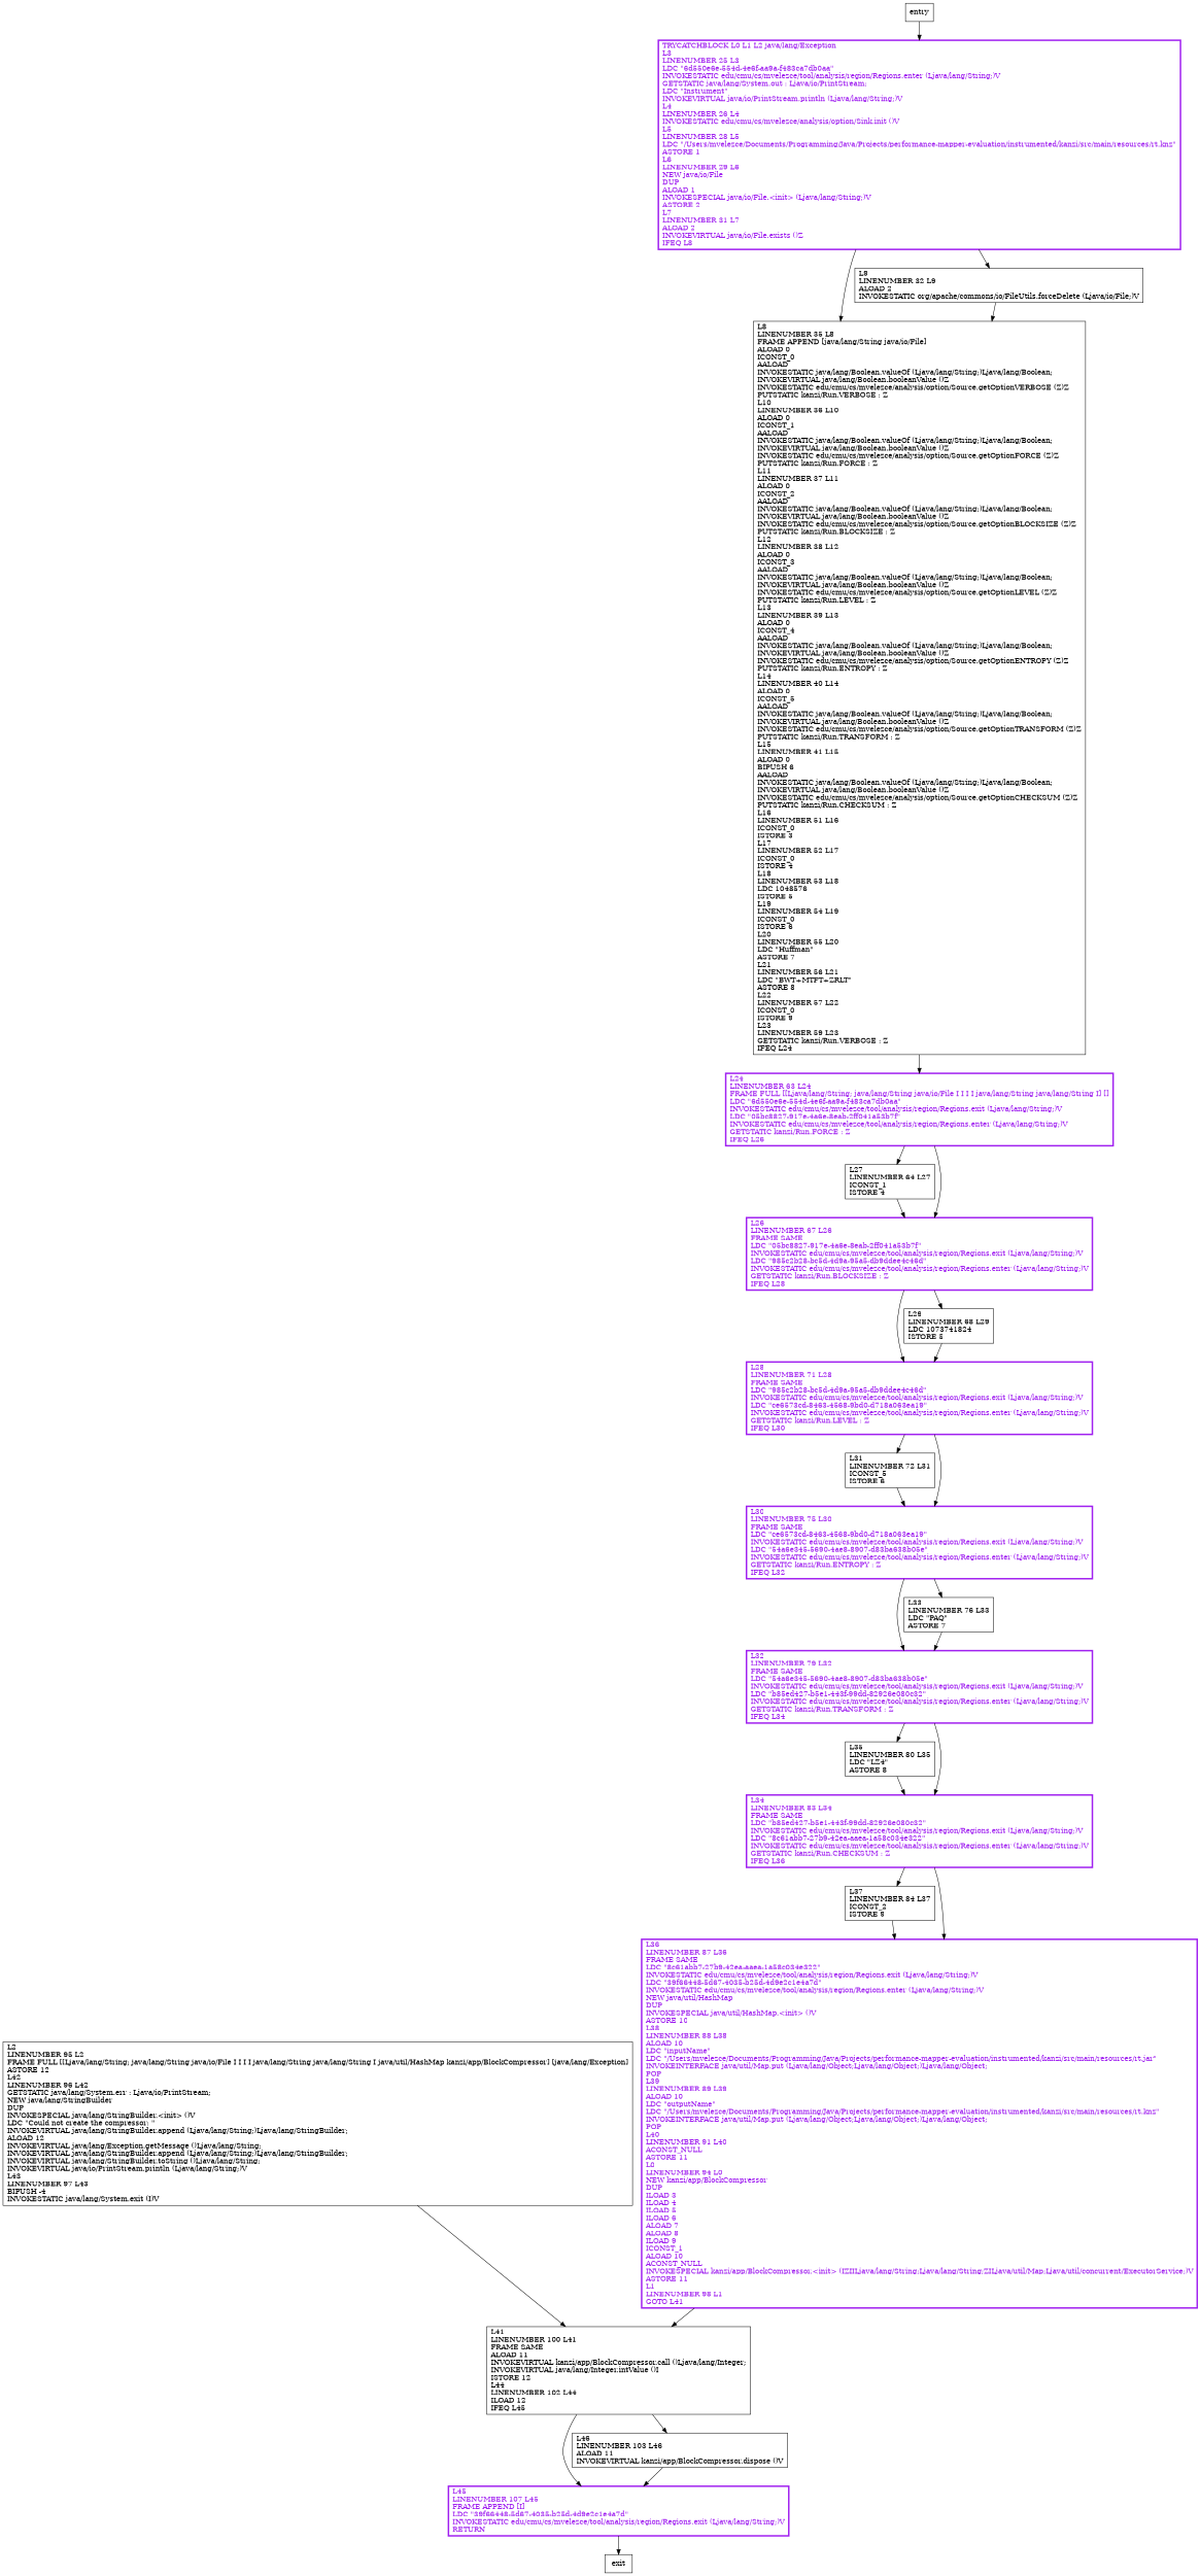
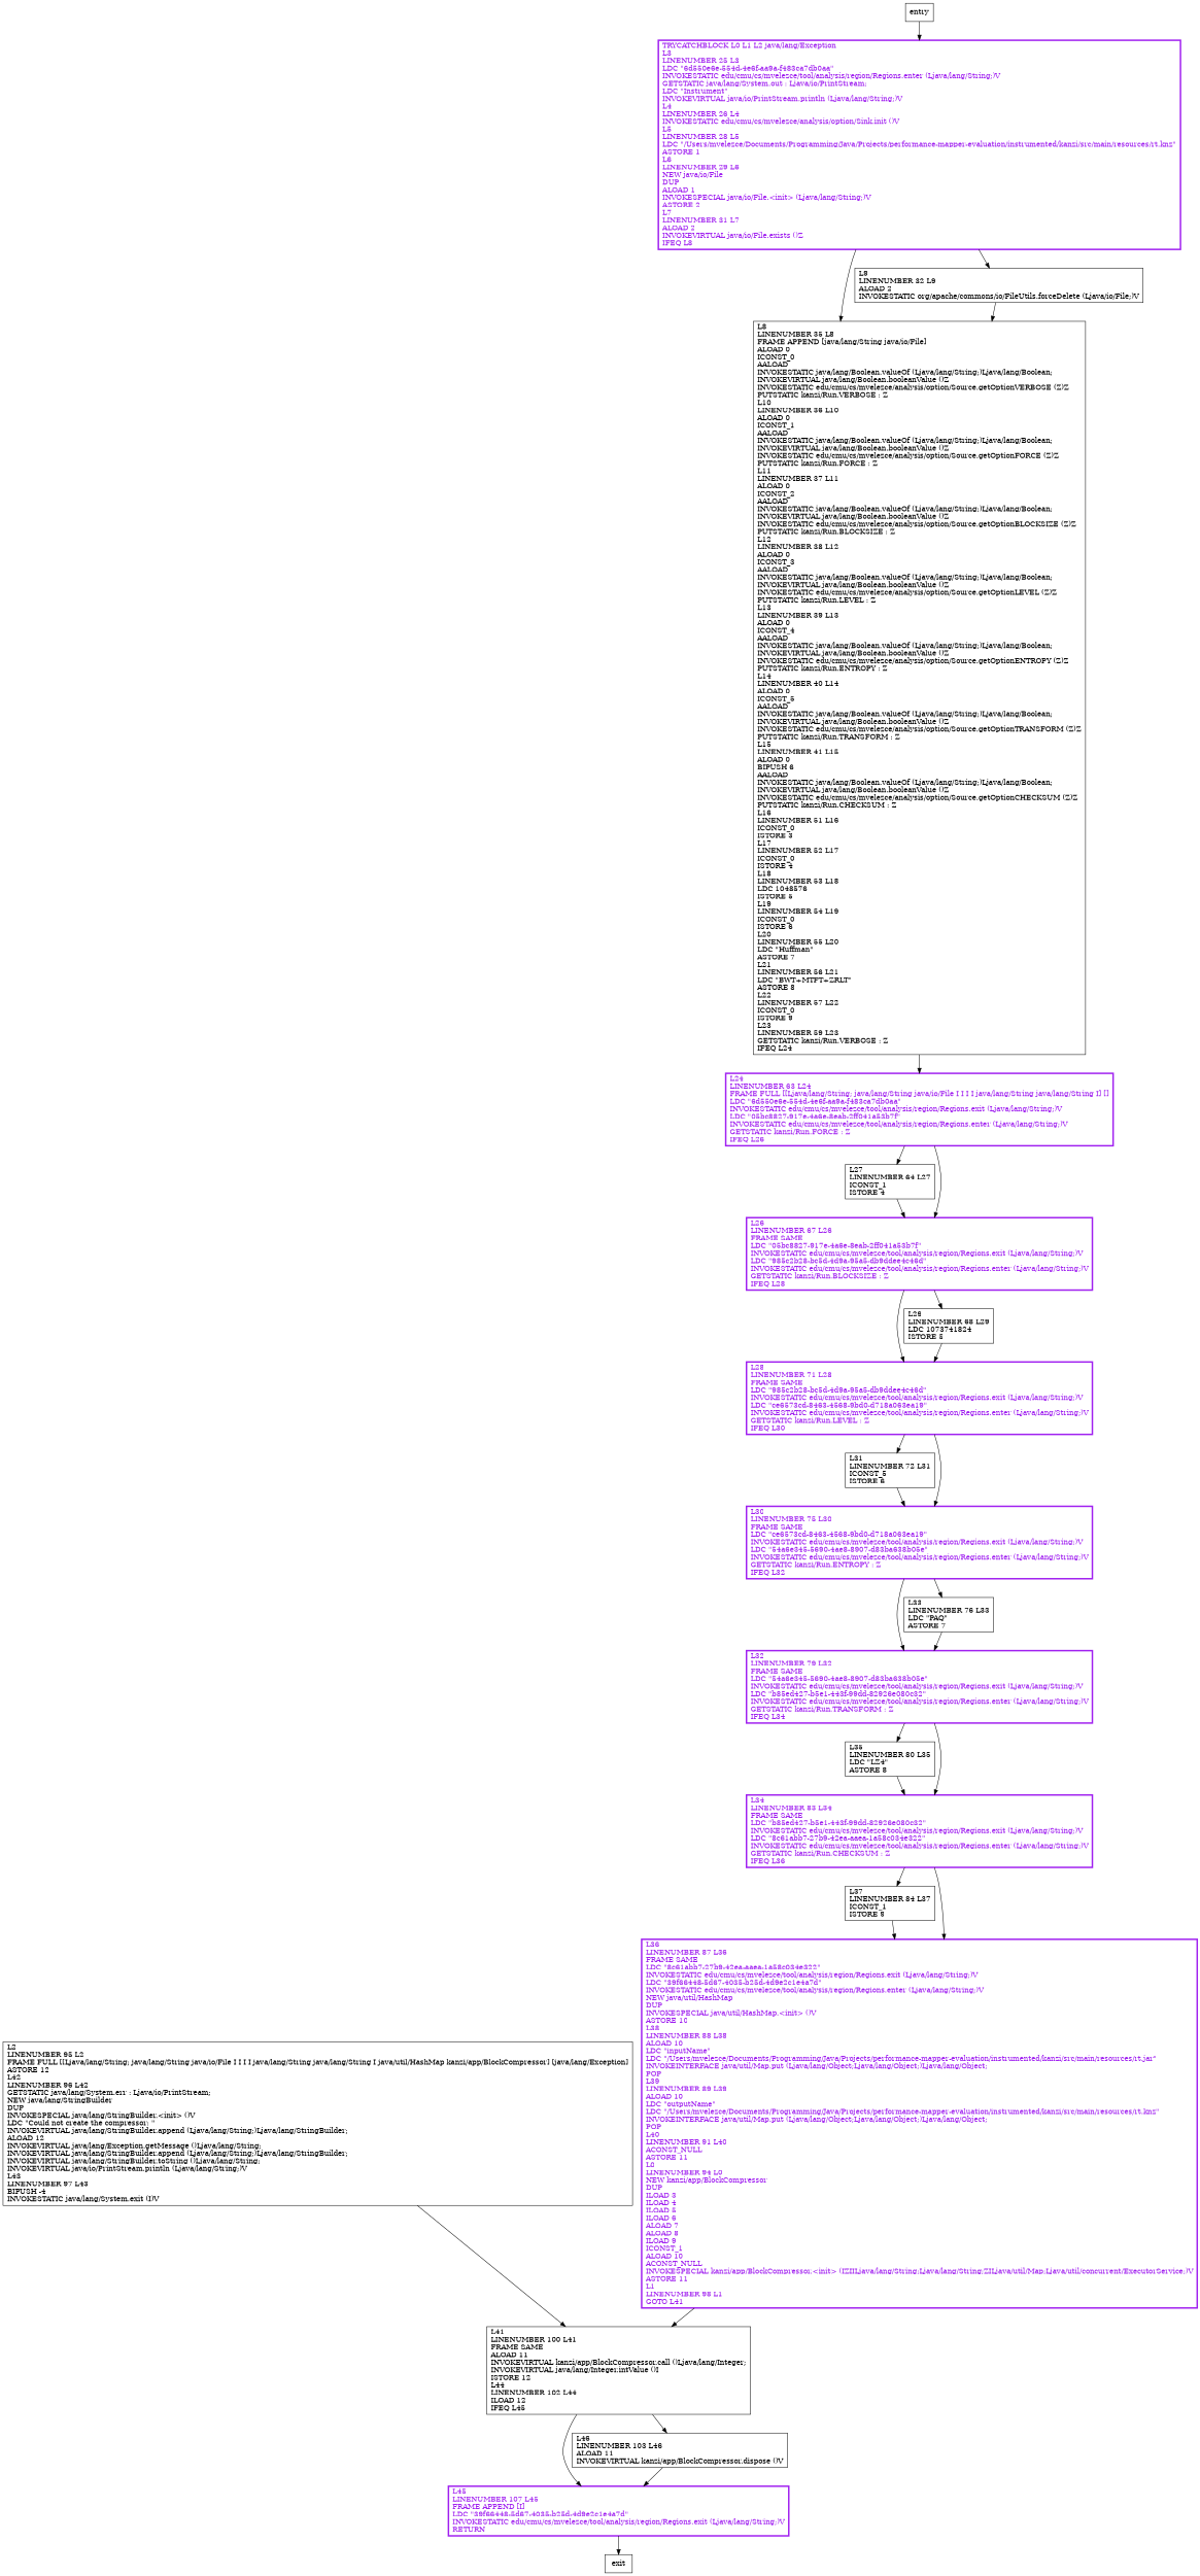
  digraph {
    fontname="DejaVu Serif"
    node [fontname="DejaVu Serif" shape=record]
    edge [fontname="DejaVu Serif"]
    n1 [label="L8\lLINENUMBER 35 L8\lFRAME APPEND [java/lang/String java/io/File]\lALOAD 0\lICONST_0\lAALOAD\lINVOKESTATIC java/lang/Boolean.valueOf (Ljava/lang/String;)Ljava/lang/Boolean;\lINVOKEVIRTUAL java/lang/Boolean.booleanValue ()Z\lINVOKESTATIC edu/cmu/cs/mvelezce/analysis/option/Source.getOptionVERBOSE (Z)Z\lPUTSTATIC kanzi/Run.VERBOSE : Z\lL10\lLINENUMBER 36 L10\lALOAD 0\lICONST_1\lAALOAD\lINVOKESTATIC java/lang/Boolean.valueOf (Ljava/lang/String;)Ljava/lang/Boolean;\lINVOKEVIRTUAL java/lang/Boolean.booleanValue ()Z\lINVOKESTATIC edu/cmu/cs/mvelezce/analysis/option/Source.getOptionFORCE (Z)Z\lPUTSTATIC kanzi/Run.FORCE : Z\lL11\lLINENUMBER 37 L11\lALOAD 0\lICONST_2\lAALOAD\lINVOKESTATIC java/lang/Boolean.valueOf (Ljava/lang/String;)Ljava/lang/Boolean;\lINVOKEVIRTUAL java/lang/Boolean.booleanValue ()Z\lINVOKESTATIC edu/cmu/cs/mvelezce/analysis/option/Source.getOptionBLOCKSIZE (Z)Z\lPUTSTATIC kanzi/Run.BLOCKSIZE : Z\lL12\lLINENUMBER 38 L12\lALOAD 0\lICONST_3\lAALOAD\lINVOKESTATIC java/lang/Boolean.valueOf (Ljava/lang/String;)Ljava/lang/Boolean;\lINVOKEVIRTUAL java/lang/Boolean.booleanValue ()Z\lINVOKESTATIC edu/cmu/cs/mvelezce/analysis/option/Source.getOptionLEVEL (Z)Z\lPUTSTATIC kanzi/Run.LEVEL : Z\lL13\lLINENUMBER 39 L13\lALOAD 0\lICONST_4\lAALOAD\lINVOKESTATIC java/lang/Boolean.valueOf (Ljava/lang/String;)Ljava/lang/Boolean;\lINVOKEVIRTUAL java/lang/Boolean.booleanValue ()Z\lINVOKESTATIC edu/cmu/cs/mvelezce/analysis/option/Source.getOptionENTROPY (Z)Z\lPUTSTATIC kanzi/Run.ENTROPY : Z\lL14\lLINENUMBER 40 L14\lALOAD 0\lICONST_5\lAALOAD\lINVOKESTATIC java/lang/Boolean.valueOf (Ljava/lang/String;)Ljava/lang/Boolean;\lINVOKEVIRTUAL java/lang/Boolean.booleanValue ()Z\lINVOKESTATIC edu/cmu/cs/mvelezce/analysis/option/Source.getOptionTRANSFORM (Z)Z\lPUTSTATIC kanzi/Run.TRANSFORM : Z\lL15\lLINENUMBER 41 L15\lALOAD 0\lBIPUSH 6\lAALOAD\lINVOKESTATIC java/lang/Boolean.valueOf (Ljava/lang/String;)Ljava/lang/Boolean;\lINVOKEVIRTUAL java/lang/Boolean.booleanValue ()Z\lINVOKESTATIC edu/cmu/cs/mvelezce/analysis/option/Source.getOptionCHECKSUM (Z)Z\lPUTSTATIC kanzi/Run.CHECKSUM : Z\lL16\lLINENUMBER 51 L16\lICONST_0\lISTORE 3\lL17\lLINENUMBER 52 L17\lICONST_0\lISTORE 4\lL18\lLINENUMBER 53 L18\lLDC 1048576\lISTORE 5\lL19\lLINENUMBER 54 L19\lICONST_0\lISTORE 6\lL20\lLINENUMBER 55 L20\lLDC \"Huffman\"\lASTORE 7\lL21\lLINENUMBER 56 L21\lLDC \"BWT+MTFT+ZRLT\"\lASTORE 8\lL22\lLINENUMBER 57 L22\lICONST_0\lISTORE 9\lL23\lLINENUMBER 59 L23\lGETSTATIC kanzi/Run.VERBOSE : Z\lIFEQ L24\l"]
    n2 [color=purple fontcolor=purple label="L24\lLINENUMBER 63 L24\lFRAME FULL [[Ljava/lang/String; java/lang/String java/io/File I I I I java/lang/String java/lang/String I] []\lLDC \"6d550e6e-554d-4e6f-aa9a-f483ca7db0aa\"\lINVOKESTATIC edu/cmu/cs/mvelezce/tool/analysis/region/Regions.exit (Ljava/lang/String;)V\lLDC \"05bc8827-917e-4a6e-8eab-2ff041a53b7f\"\lINVOKESTATIC edu/cmu/cs/mvelezce/tool/analysis/region/Regions.enter (Ljava/lang/String;)V\lGETSTATIC kanzi/Run.FORCE : Z\lIFEQ L26\l" penwidth=3]
    n3 [label="L27\lLINENUMBER 64 L27\lICONST_1\lISTORE 4\l"]
    n4 [color=purple fontcolor=purple label="L26\lLINENUMBER 67 L26\lFRAME SAME\lLDC \"05bc8827-917e-4a6e-8eab-2ff041a53b7f\"\lINVOKESTATIC edu/cmu/cs/mvelezce/tool/analysis/region/Regions.exit (Ljava/lang/String;)V\lLDC \"985c2b28-bc5d-4d9a-95a5-db9ddee4c46d\"\lINVOKESTATIC edu/cmu/cs/mvelezce/tool/analysis/region/Regions.enter (Ljava/lang/String;)V\lGETSTATIC kanzi/Run.BLOCKSIZE : Z\lIFEQ L28\l" penwidth=3]
    n5 [label="L31\lLINENUMBER 72 L31\lICONST_5\lISTORE 6\l"]
    n6 [color=purple fontcolor=purple label="L30\lLINENUMBER 75 L30\lFRAME SAME\lLDC \"ce6573cd-8463-4568-9bd0-d718a063ea19\"\lINVOKESTATIC edu/cmu/cs/mvelezce/tool/analysis/region/Regions.exit (Ljava/lang/String;)V\lLDC \"54a6e345-5690-4ae8-8907-d83ba638b05e\"\lINVOKESTATIC edu/cmu/cs/mvelezce/tool/analysis/region/Regions.enter (Ljava/lang/String;)V\lGETSTATIC kanzi/Run.ENTROPY : Z\lIFEQ L32\l" penwidth=3]
    n7 [color=purple fontcolor=purple label="L32\lLINENUMBER 79 L32\lFRAME SAME\lLDC \"54a6e345-5690-4ae8-8907-d83ba638b05e\"\lINVOKESTATIC edu/cmu/cs/mvelezce/tool/analysis/region/Regions.exit (Ljava/lang/String;)V\lLDC \"b85ed427-b5e1-443f-99dd-82926e080c32\"\lINVOKESTATIC edu/cmu/cs/mvelezce/tool/analysis/region/Regions.enter (Ljava/lang/String;)V\lGETSTATIC kanzi/Run.TRANSFORM : Z\lIFEQ L34\l" penwidth=3]
    n8 [label="L33\lLINENUMBER 76 L33\lLDC \"PAQ\"\lASTORE 7\l"]
    n9 [label="L35\lLINENUMBER 80 L35\lLDC \"LZ4\"\lASTORE 8\l"]
    n10 [color=purple fontcolor=purple label="L34\lLINENUMBER 83 L34\lFRAME SAME\lLDC \"b85ed427-b5e1-443f-99dd-82926e080c32\"\lINVOKESTATIC edu/cmu/cs/mvelezce/tool/analysis/region/Regions.exit (Ljava/lang/String;)V\lLDC \"8c61abb7-27b9-42ea-aaea-1a58c034e322\"\lINVOKESTATIC edu/cmu/cs/mvelezce/tool/analysis/region/Regions.enter (Ljava/lang/String;)V\lGETSTATIC kanzi/Run.CHECKSUM : Z\lIFEQ L36\l" penwidth=3]
-   n11 [label="L37\lLINENUMBER 84 L37\lICONST_2\lISTORE 9\l"]
+   n11 [label="L37\lLINENUMBER 84 L37\lICONST_1\lISTORE 9\l"]
    n12 [color=purple fontcolor=purple label="L36\lLINENUMBER 87 L36\lFRAME SAME\lLDC \"8c61abb7-27b9-42ea-aaea-1a58c034e322\"\lINVOKESTATIC edu/cmu/cs/mvelezce/tool/analysis/region/Regions.exit (Ljava/lang/String;)V\lLDC \"39f66448-5d67-4035-b25d-4d9e2c1e4a7d\"\lINVOKESTATIC edu/cmu/cs/mvelezce/tool/analysis/region/Regions.enter (Ljava/lang/String;)V\lNEW java/util/HashMap\lDUP\lINVOKESPECIAL java/util/HashMap.\<init\> ()V\lASTORE 10\lL38\lLINENUMBER 88 L38\lALOAD 10\lLDC \"inputName\"\lLDC \"/Users/mvelezce/Documents/Programming/Java/Projects/performance-mapper-evaluation/instrumented/kanzi/src/main/resources/rt.jar\"\lINVOKEINTERFACE java/util/Map.put (Ljava/lang/Object;Ljava/lang/Object;)Ljava/lang/Object;\lPOP\lL39\lLINENUMBER 89 L39\lALOAD 10\lLDC \"outputName\"\lLDC \"/Users/mvelezce/Documents/Programming/Java/Projects/performance-mapper-evaluation/instrumented/kanzi/src/main/resources/rt.knz\"\lINVOKEINTERFACE java/util/Map.put (Ljava/lang/Object;Ljava/lang/Object;)Ljava/lang/Object;\lPOP\lL40\lLINENUMBER 91 L40\lACONST_NULL\lASTORE 11\lL0\lLINENUMBER 94 L0\lNEW kanzi/app/BlockCompressor\lDUP\lILOAD 3\lILOAD 4\lILOAD 5\lILOAD 6\lALOAD 7\lALOAD 8\lILOAD 9\lICONST_1\lALOAD 10\lACONST_NULL\lINVOKESPECIAL kanzi/app/BlockCompressor.\<init\> (IZIILjava/lang/String;Ljava/lang/String;ZILjava/util/Map;Ljava/util/concurrent/ExecutorService;)V\lASTORE 11\lL1\lLINENUMBER 98 L1\lGOTO L41\l" penwidth=3]
    n13 [label="L41\lLINENUMBER 100 L41\lFRAME SAME\lALOAD 11\lINVOKEVIRTUAL kanzi/app/BlockCompressor.call ()Ljava/lang/Integer;\lINVOKEVIRTUAL java/lang/Integer.intValue ()I\lISTORE 12\lL44\lLINENUMBER 102 L44\lILOAD 12\lIFEQ L45\l"]
    n14 [color=purple fontcolor=purple label="L45\lLINENUMBER 107 L45\lFRAME APPEND [I]\lLDC \"39f66448-5d67-4035-b25d-4d9e2c1e4a7d\"\lINVOKESTATIC edu/cmu/cs/mvelezce/tool/analysis/region/Regions.exit (Ljava/lang/String;)V\lRETURN\l" penwidth=3]
    n15 [label="L46\lLINENUMBER 103 L46\lALOAD 11\lINVOKEVIRTUAL kanzi/app/BlockCompressor.dispose ()V\l"]
    exit
    n17 [color=purple fontcolor=purple label="L28\lLINENUMBER 71 L28\lFRAME SAME\lLDC \"985c2b28-bc5d-4d9a-95a5-db9ddee4c46d\"\lINVOKESTATIC edu/cmu/cs/mvelezce/tool/analysis/region/Regions.exit (Ljava/lang/String;)V\lLDC \"ce6573cd-8463-4568-9bd0-d718a063ea19\"\lINVOKESTATIC edu/cmu/cs/mvelezce/tool/analysis/region/Regions.enter (Ljava/lang/String;)V\lGETSTATIC kanzi/Run.LEVEL : Z\lIFEQ L30\l" penwidth=3]
    n18 [label="L29\lLINENUMBER 68 L29\lLDC 1073741824\lISTORE 5\l"]
    n19 [label="L9\lLINENUMBER 32 L9\lALOAD 2\lINVOKESTATIC org/apache/commons/io/FileUtils.forceDelete (Ljava/io/File;)V\l"]
    n20 [label="L2\lLINENUMBER 95 L2\lFRAME FULL [[Ljava/lang/String; java/lang/String java/io/File I I I I java/lang/String java/lang/String I java/util/HashMap kanzi/app/BlockCompressor] [java/lang/Exception]\lASTORE 12\lL42\lLINENUMBER 96 L42\lGETSTATIC java/lang/System.err : Ljava/io/PrintStream;\lNEW java/lang/StringBuilder\lDUP\lINVOKESPECIAL java/lang/StringBuilder.\<init\> ()V\lLDC \"Could not create the compressor: \"\lINVOKEVIRTUAL java/lang/StringBuilder.append (Ljava/lang/String;)Ljava/lang/StringBuilder;\lALOAD 12\lINVOKEVIRTUAL java/lang/Exception.getMessage ()Ljava/lang/String;\lINVOKEVIRTUAL java/lang/StringBuilder.append (Ljava/lang/String;)Ljava/lang/StringBuilder;\lINVOKEVIRTUAL java/lang/StringBuilder.toString ()Ljava/lang/String;\lINVOKEVIRTUAL java/io/PrintStream.println (Ljava/lang/String;)V\lL43\lLINENUMBER 97 L43\lBIPUSH -4\lINVOKESTATIC java/lang/System.exit (I)V\l"]
    n21 [color=purple fontcolor=purple label="TRYCATCHBLOCK L0 L1 L2 java/lang/Exception\lL3\lLINENUMBER 25 L3\lLDC \"6d550e6e-554d-4e6f-aa9a-f483ca7db0aa\"\lINVOKESTATIC edu/cmu/cs/mvelezce/tool/analysis/region/Regions.enter (Ljava/lang/String;)V\lGETSTATIC java/lang/System.out : Ljava/io/PrintStream;\lLDC \"Instrument\"\lINVOKEVIRTUAL java/io/PrintStream.println (Ljava/lang/String;)V\lL4\lLINENUMBER 26 L4\lINVOKESTATIC edu/cmu/cs/mvelezce/analysis/option/Sink.init ()V\lL5\lLINENUMBER 28 L5\lLDC \"/Users/mvelezce/Documents/Programming/Java/Projects/performance-mapper-evaluation/instrumented/kanzi/src/main/resources/rt.knz\"\lASTORE 1\lL6\lLINENUMBER 29 L6\lNEW java/io/File\lDUP\lALOAD 1\lINVOKESPECIAL java/io/File.\<init\> (Ljava/lang/String;)V\lASTORE 2\lL7\lLINENUMBER 31 L7\lALOAD 2\lINVOKEVIRTUAL java/io/File.exists ()Z\lIFEQ L8\l" penwidth=3]
    entry
    n1 -> n2
    n2 -> n3
    n2 -> n4
    n3 -> n4
    n4 -> n17
    n4 -> n18
    n5 -> n6
    n6 -> n7
    n6 -> n8
    n7 -> n9
    n7 -> n10
    n8 -> n7
    n9 -> n10
    n10 -> n11
    n10 -> n12
    n11 -> n12
    n12 -> n13
    n13 -> n14
    n13 -> n15
    n14 -> exit
    n15 -> n14
    n17 -> n5
    n17 -> n6
    n18 -> n17
    n19 -> n1
    n20 -> n13
    n21 -> n1
    n21 -> n19
    entry -> n21
  }
